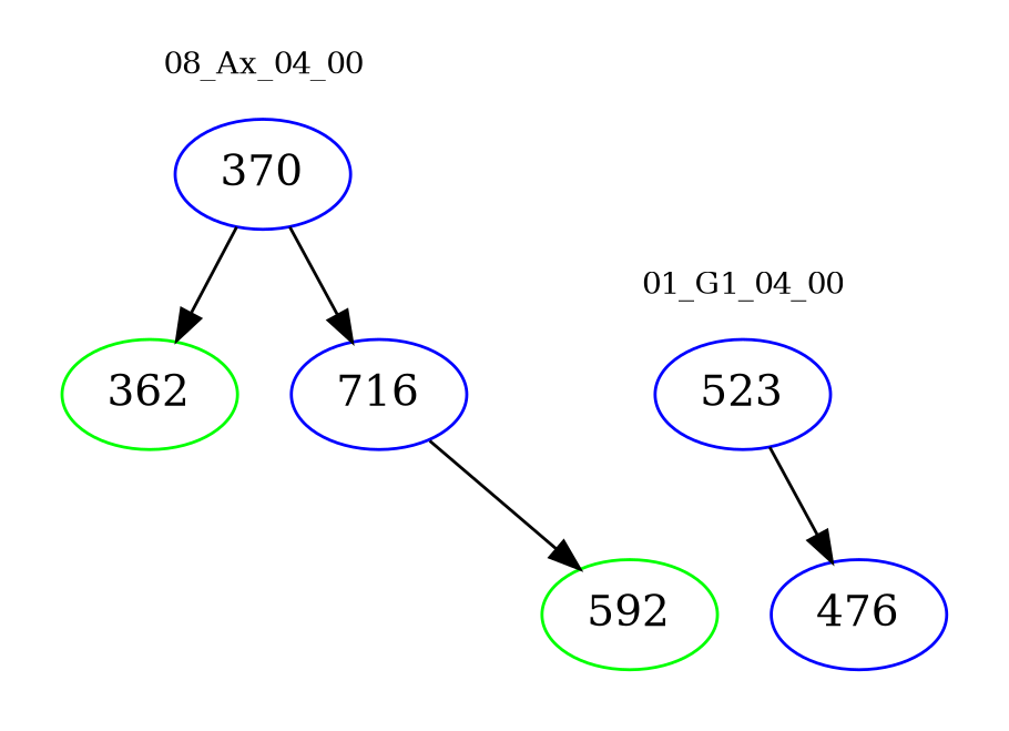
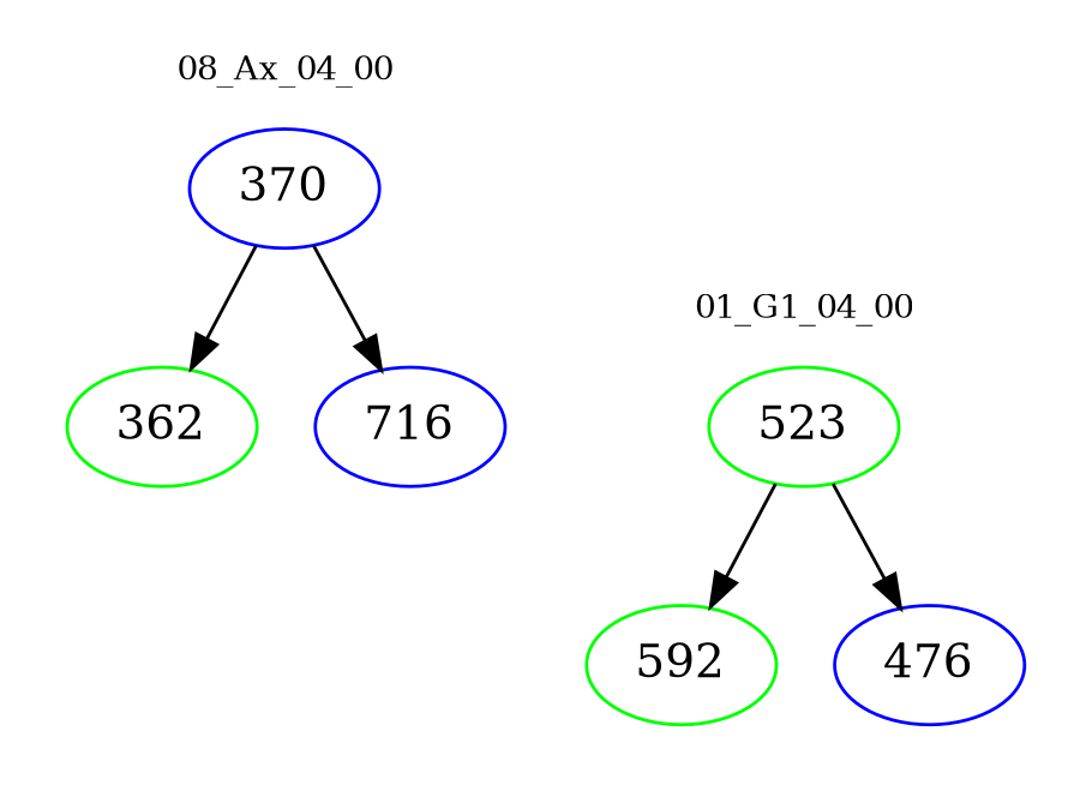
  digraph {
    node [color=blue]
    edge [color=black]
    n1 [label=370]
    n2 [color=green label=362]
    n3 [label=716]
-   n4 [label=523]
+   n4 [color=green label=523]
    n5 [label=476]
    n6 [color=green label=592]
    subgraph cluster_1 {
      color=white
      fontsize=10
      label="08_Ax_04_00"
      n1
      n2
      n3
    }
    subgraph cluster_2 {
      color=white
      fontsize=10
      label="01_G1_04_00"
      n4
      n5
      n6
    }
    n1 -> n2
    n1 -> n3
    n4 -> n5
-   n3 -> n6
+   n4 -> n6
  }
